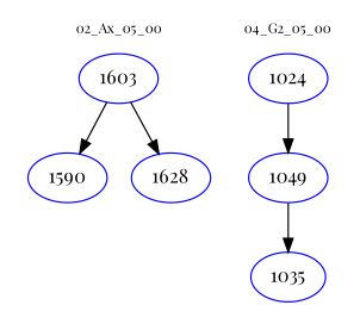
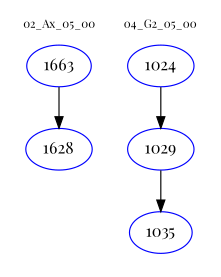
  digraph {
    fontname="Playfair Display"
    node [color=blue fontname="Playfair Display"]
    edge [color=black fontname="Playfair Display"]
-   n1 [label=1603]
-   n2 [label=1590]
+   n1 [label=1663]
    n3 [label=1628]
-   n4 [label=1049]
+   n4 [label=1029]
    n5 [label=1024]
    n6 [label=1035]
    subgraph cluster_1 {
      color=white
      fontsize=10
      label="02_Ax_05_00"
      n1
-     n2
      n3
    }
    subgraph cluster_2 {
      color=white
      fontsize=10
      label="04_G2_05_00"
      n4
      n5
      n6
    }
-   n1 -> n2
    n1 -> n3
    n4 -> n6
    n5 -> n4
  }
